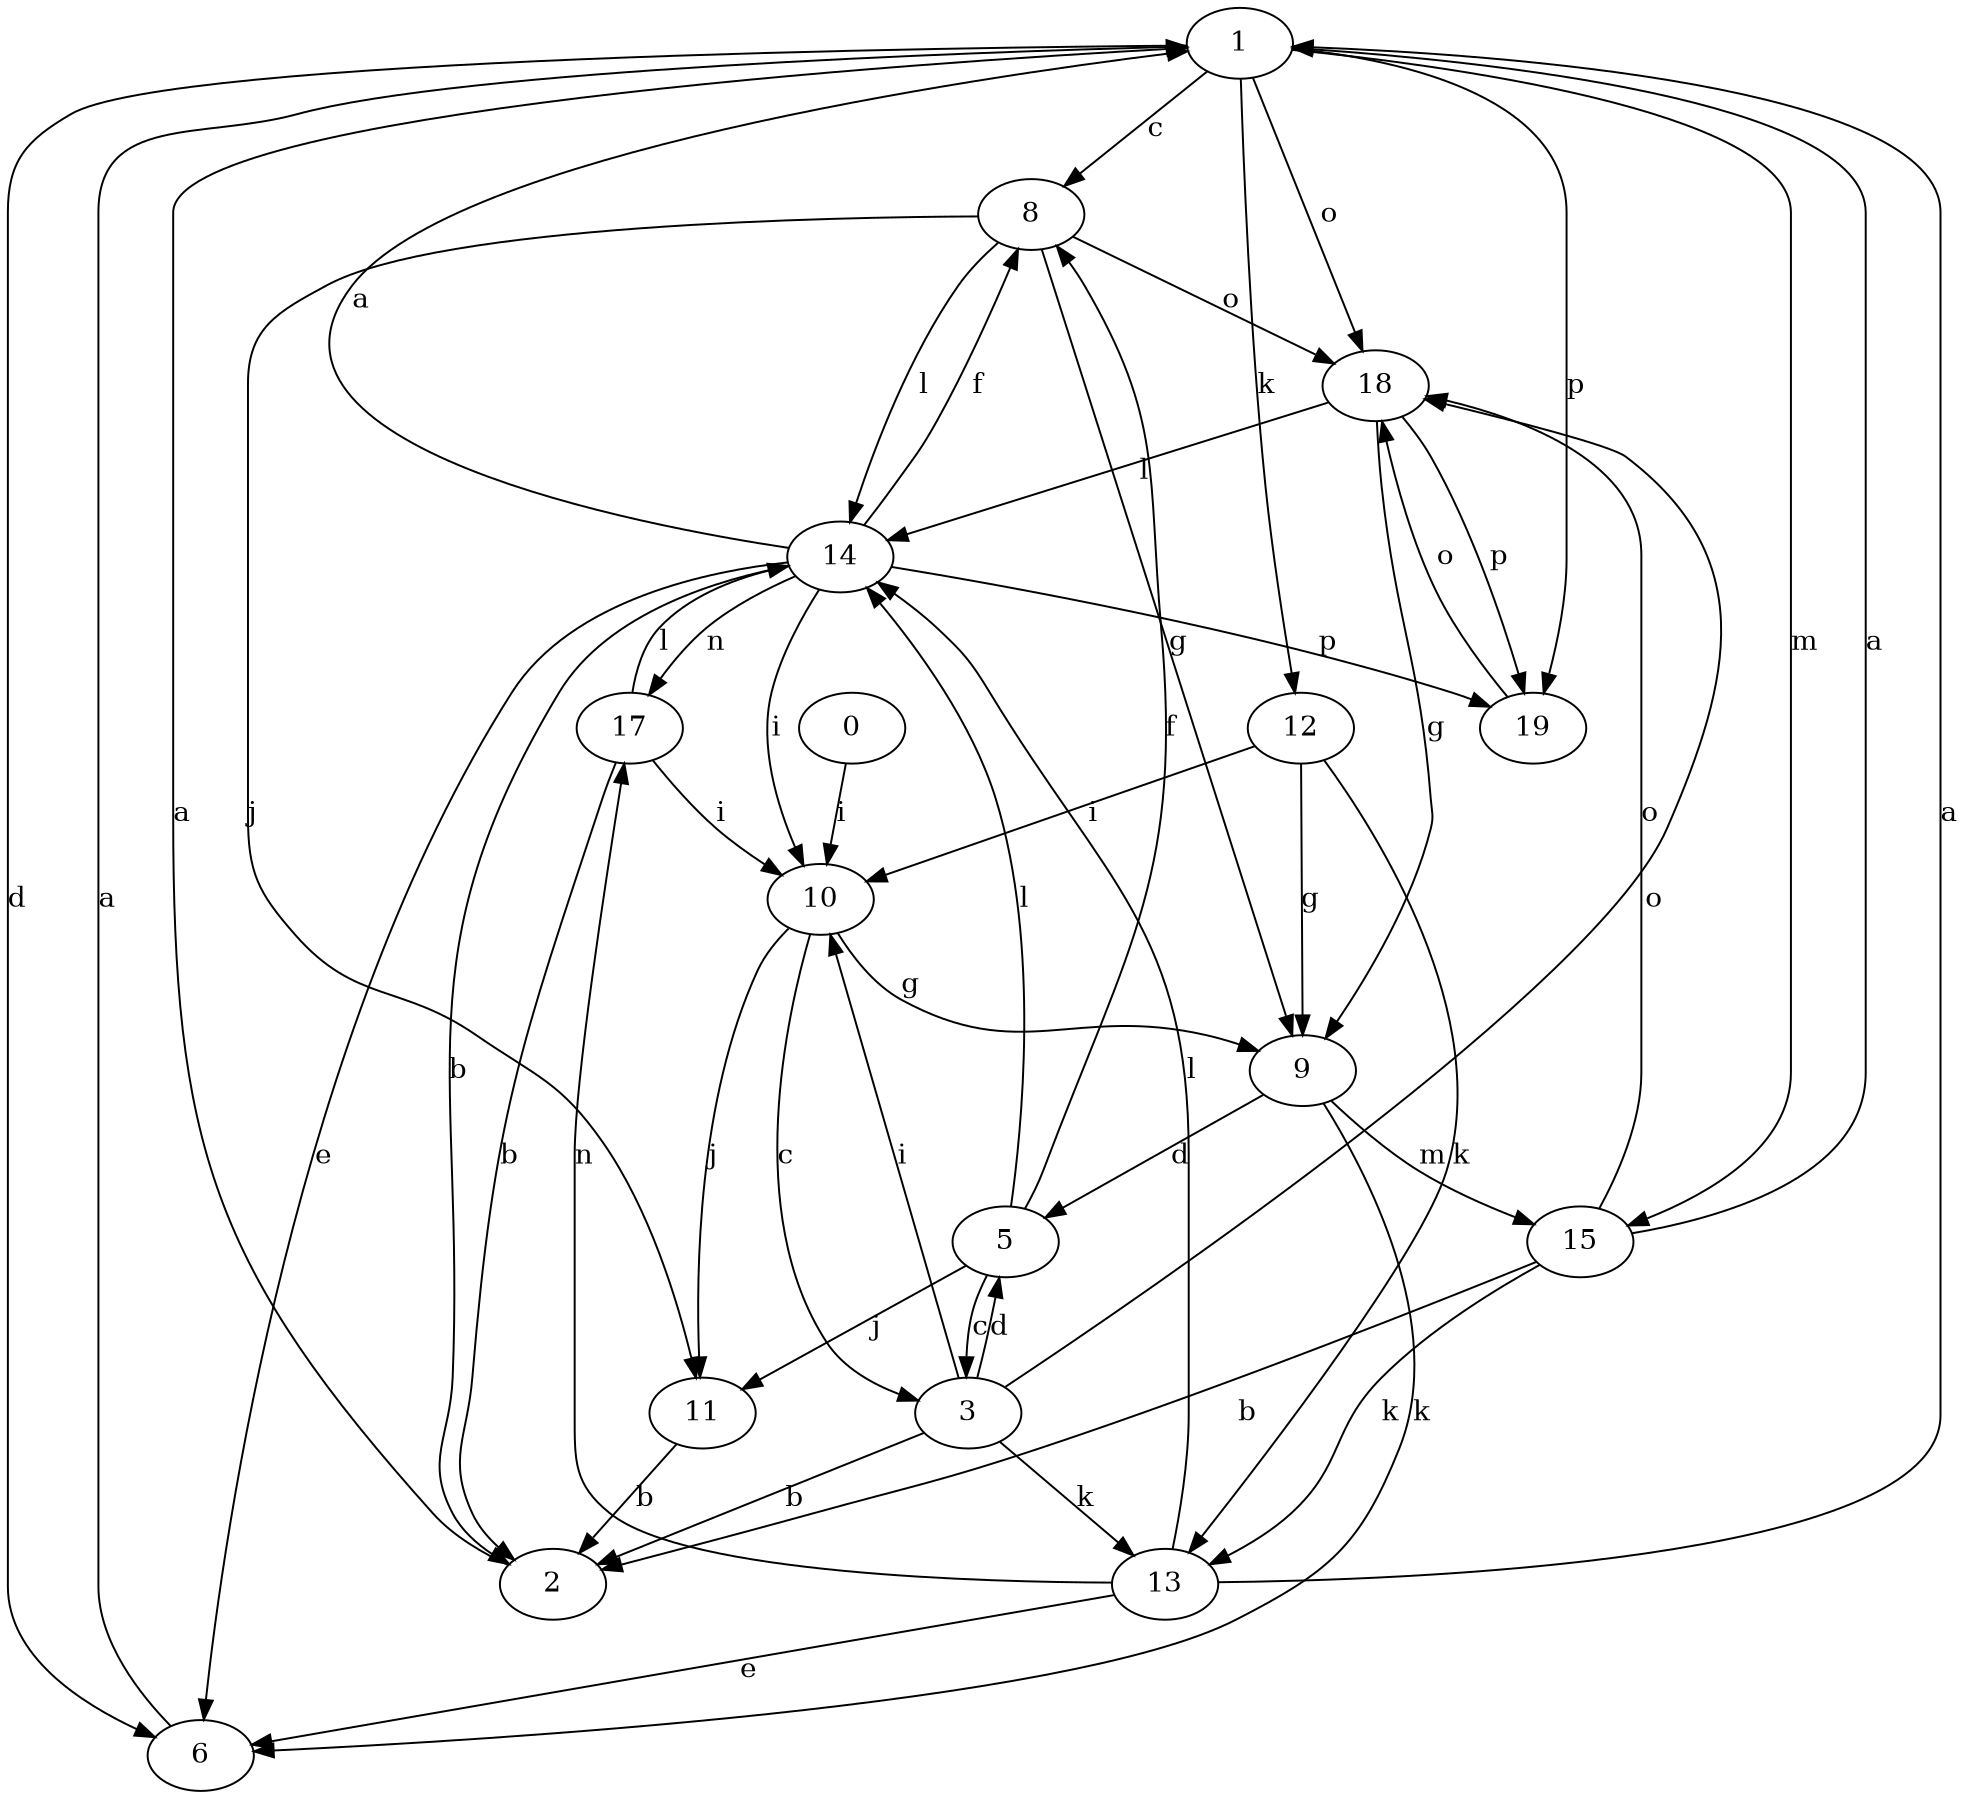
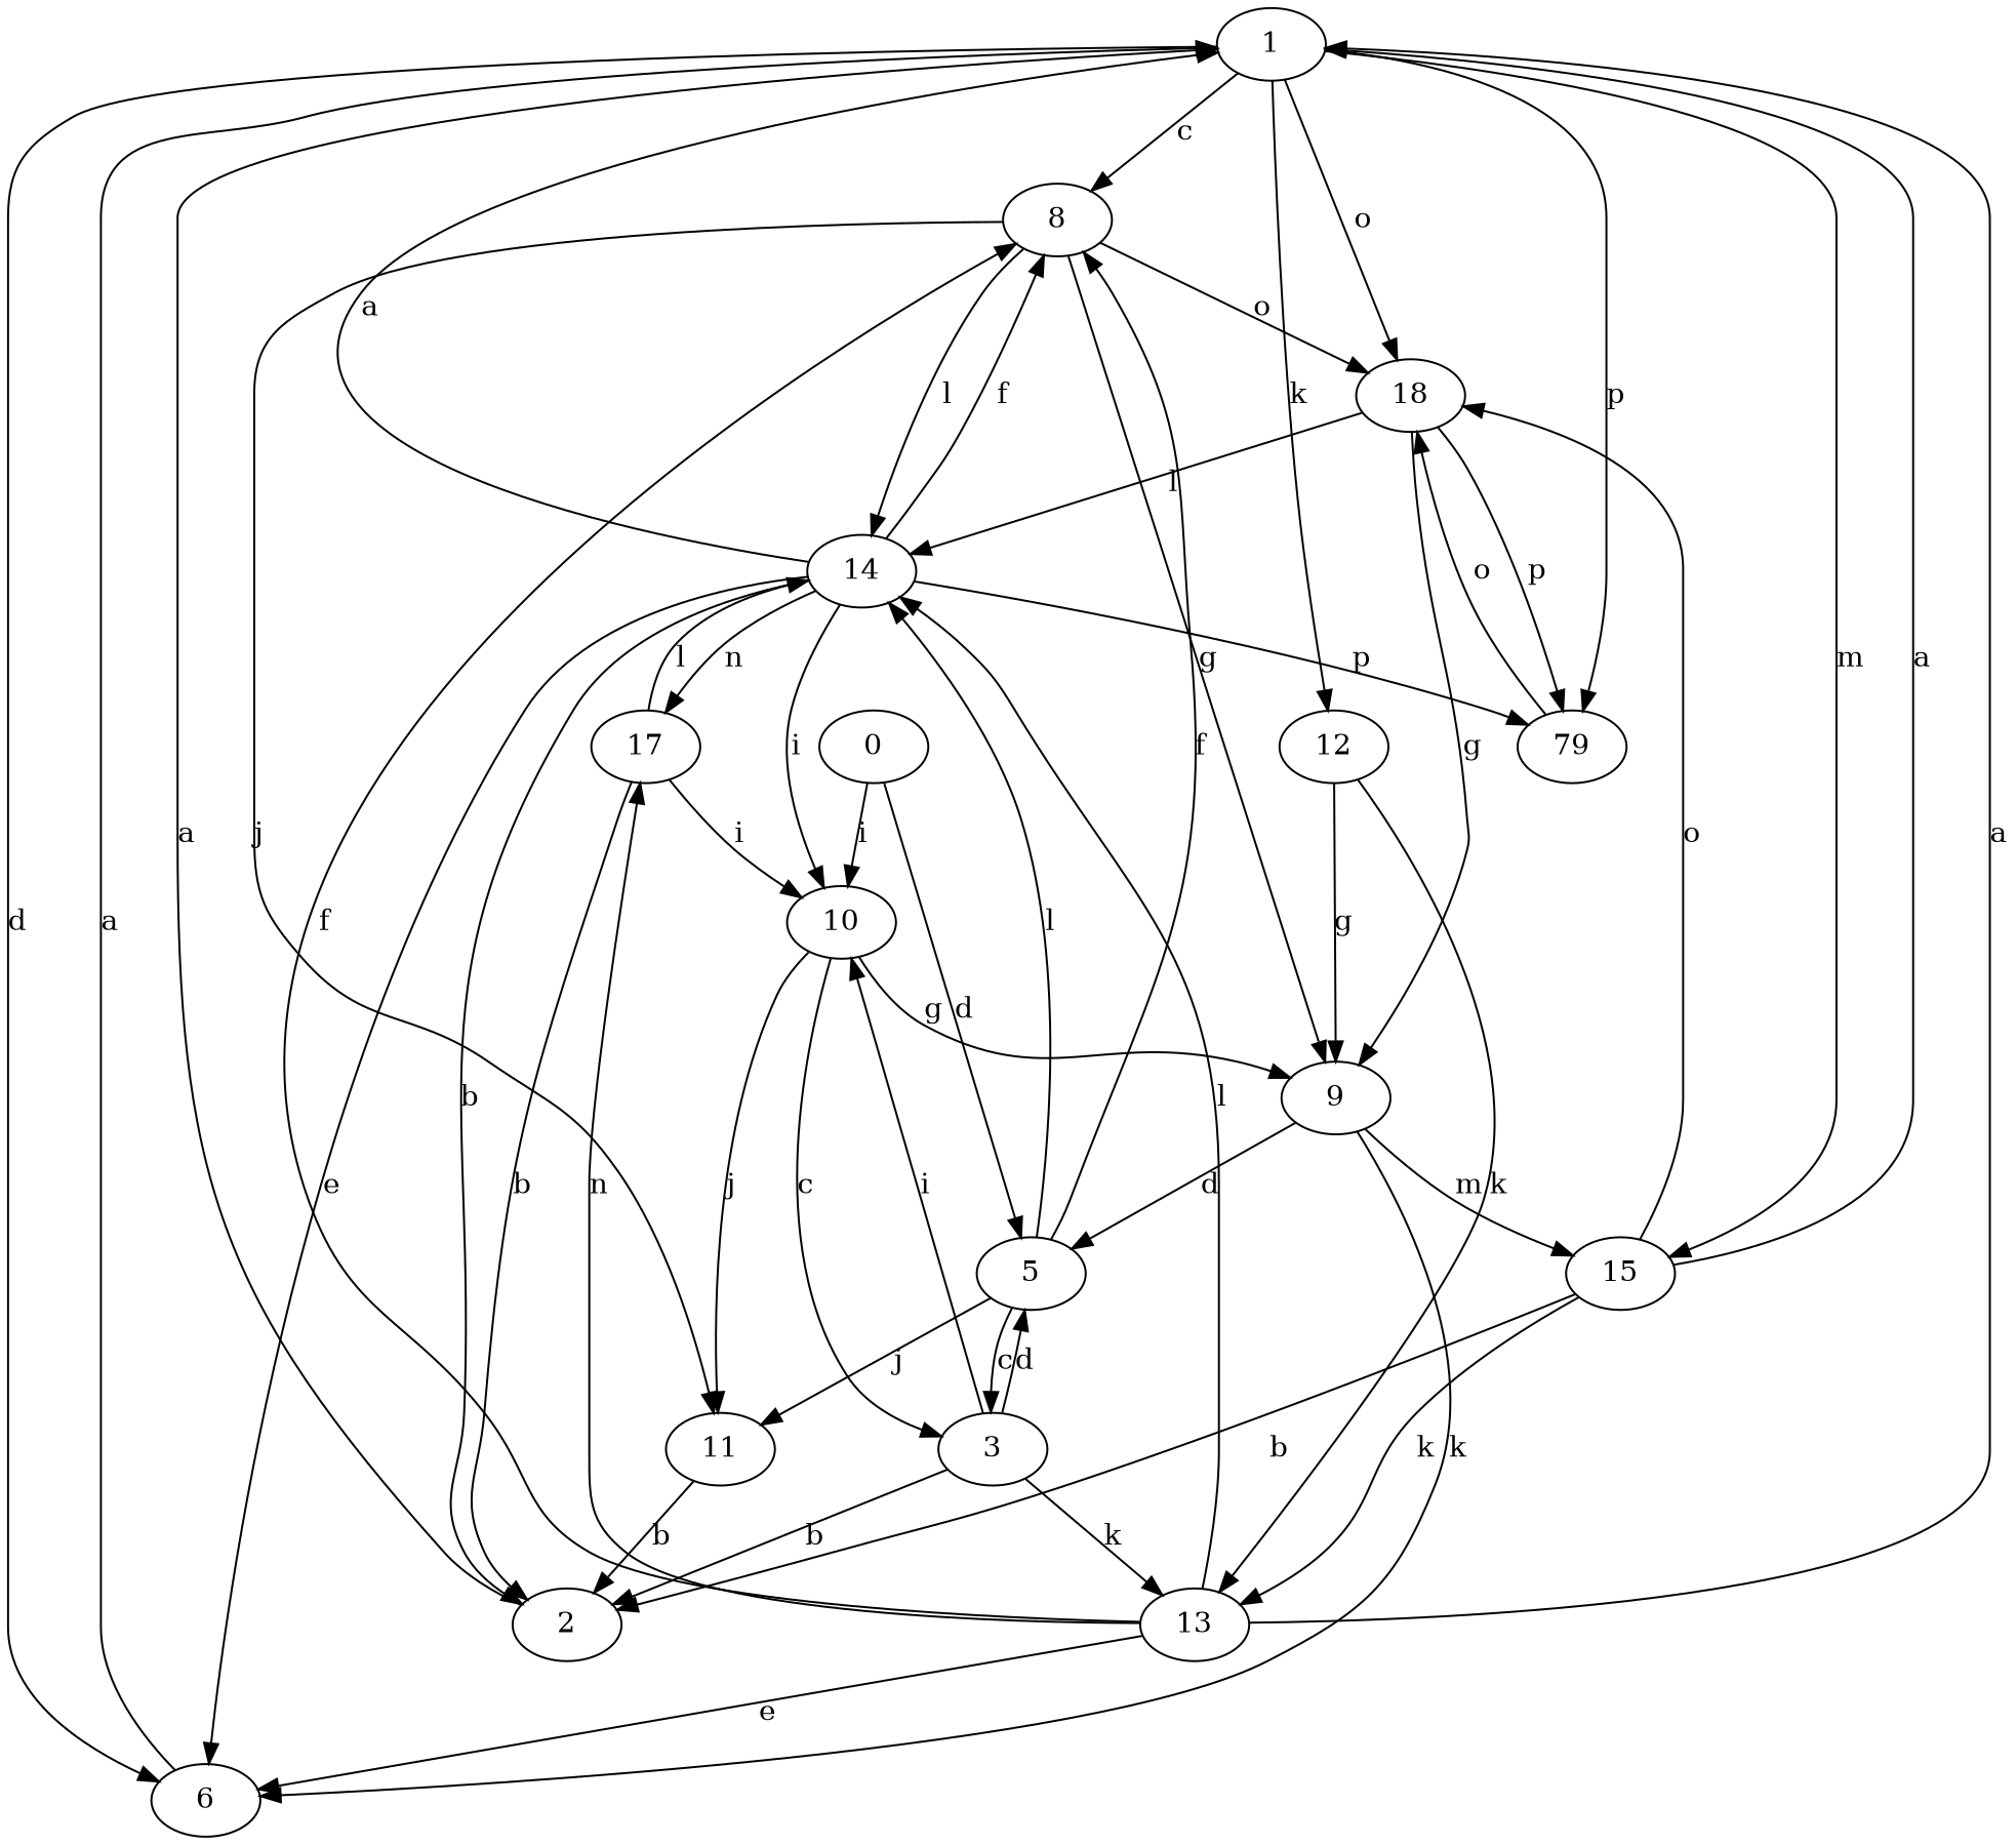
  strict digraph {
    1
    6
    8
    12
    15
    18
-   19
+   19 [label=79]
    11
    14
    9
    10
    13
    2
    0
    5
    3
    17
    1 -> 6 [label=d]
    1 -> 8 [label=c]
    1 -> 12 [label=k]
    1 -> 15 [label=m]
    1 -> 18 [label=o]
    1 -> 19 [label=p]
    6 -> 1 [label=a]
    8 -> 18 [label=o]
    8 -> 11 [label=j]
    8 -> 14 [label=l]
    8 -> 9 [label=g]
    12 -> 9 [label=g]
-   12 -> 10 [label=i]
    12 -> 13 [label=k]
    15 -> 1 [label=a]
    15 -> 18 [label=o]
    15 -> 13 [label=k]
    15 -> 2 [label=b]
    18 -> 19 [label=p]
    18 -> 14 [label=l]
    18 -> 9 [label=g]
    19 -> 18 [label=o]
    11 -> 2 [label=b]
    14 -> 1 [label=a]
    14 -> 6 [label=e]
    14 -> 8 [label=f]
    14 -> 19 [label=p]
    14 -> 10 [label=i]
    14 -> 2 [label=b]
    14 -> 17 [label=n]
    9 -> 6 [label=k]
    9 -> 15 [label=m]
    9 -> 5 [label=d]
    10 -> 11 [label=j]
    10 -> 9 [label=g]
    10 -> 3 [label=c]
    13 -> 1 [label=a]
    13 -> 6 [label=e]
+   13 -> 8 [label=f]
    13 -> 14 [label=l]
    13 -> 17 [label=n]
    2 -> 1 [label=a]
    0 -> 10 [label=i]
+   0 -> 5 [label=d]
    5 -> 8 [label=f]
    5 -> 11 [label=j]
    5 -> 14 [label=l]
    5 -> 3 [label=c]
-   3 -> 18 [label=o]
    3 -> 10 [label=i]
    3 -> 13 [label=k]
    3 -> 2 [label=b]
    3 -> 5 [label=d]
    17 -> 14 [label=l]
    17 -> 10 [label=i]
    17 -> 2 [label=b]
  }
